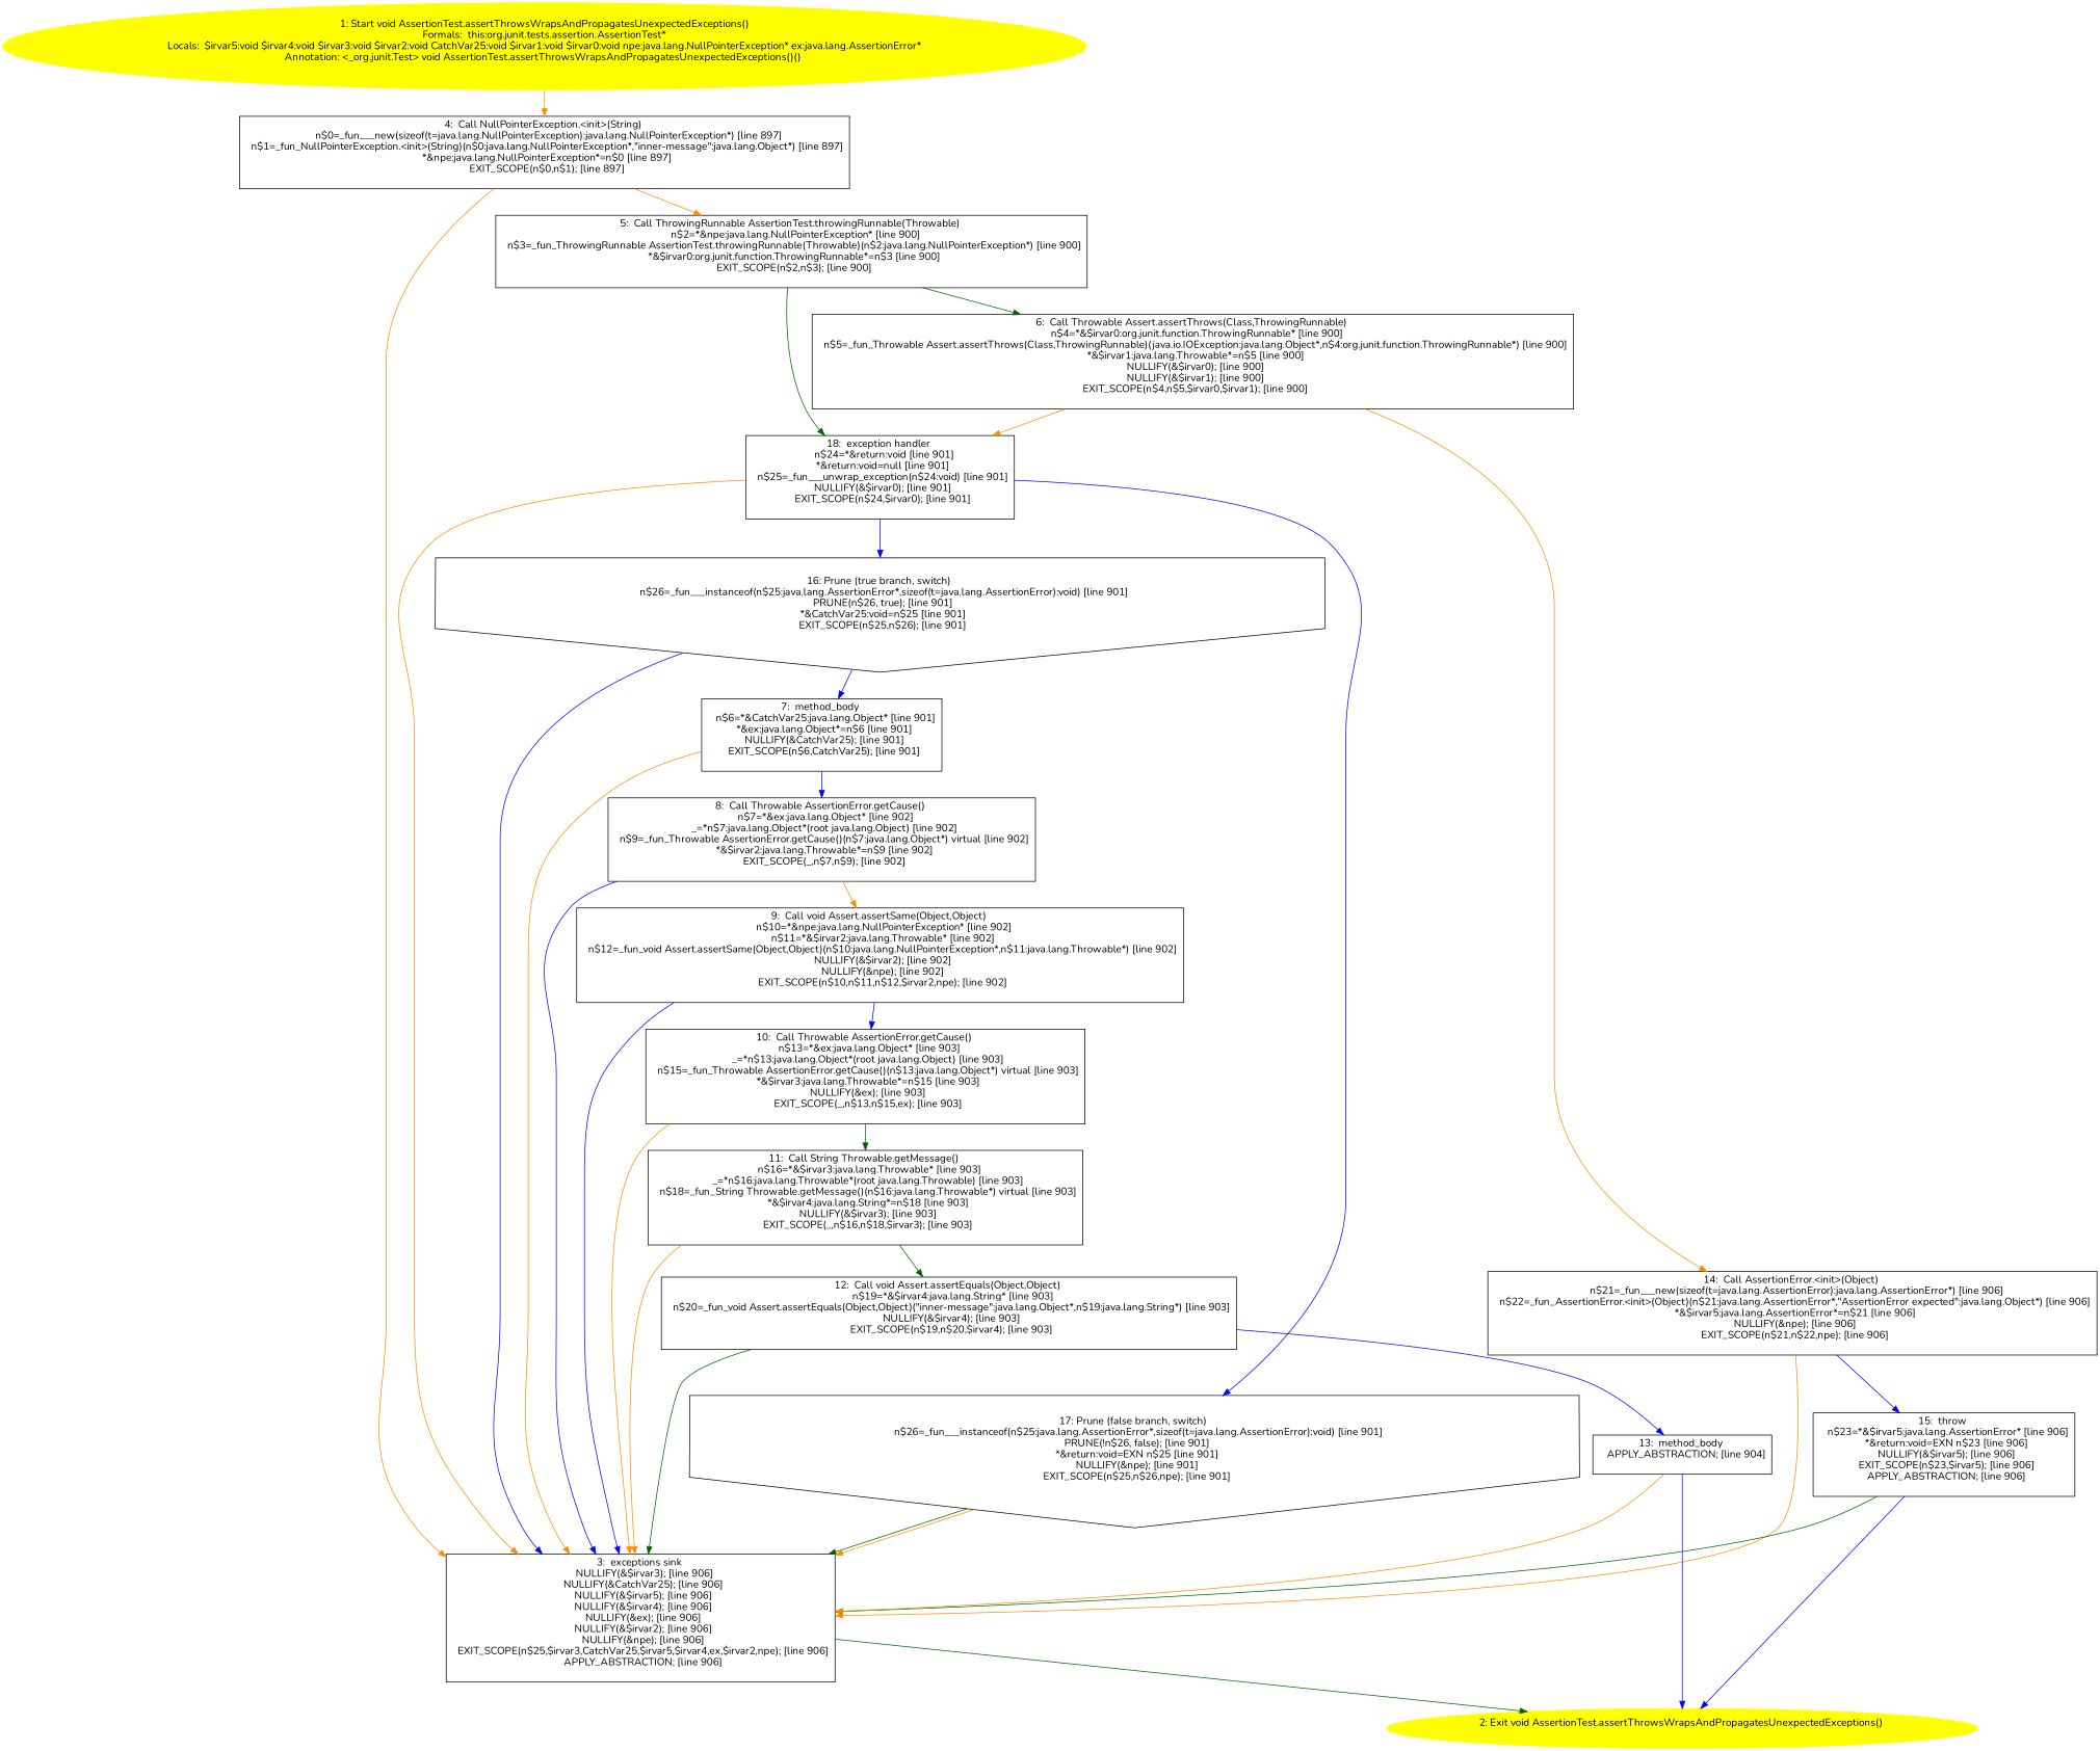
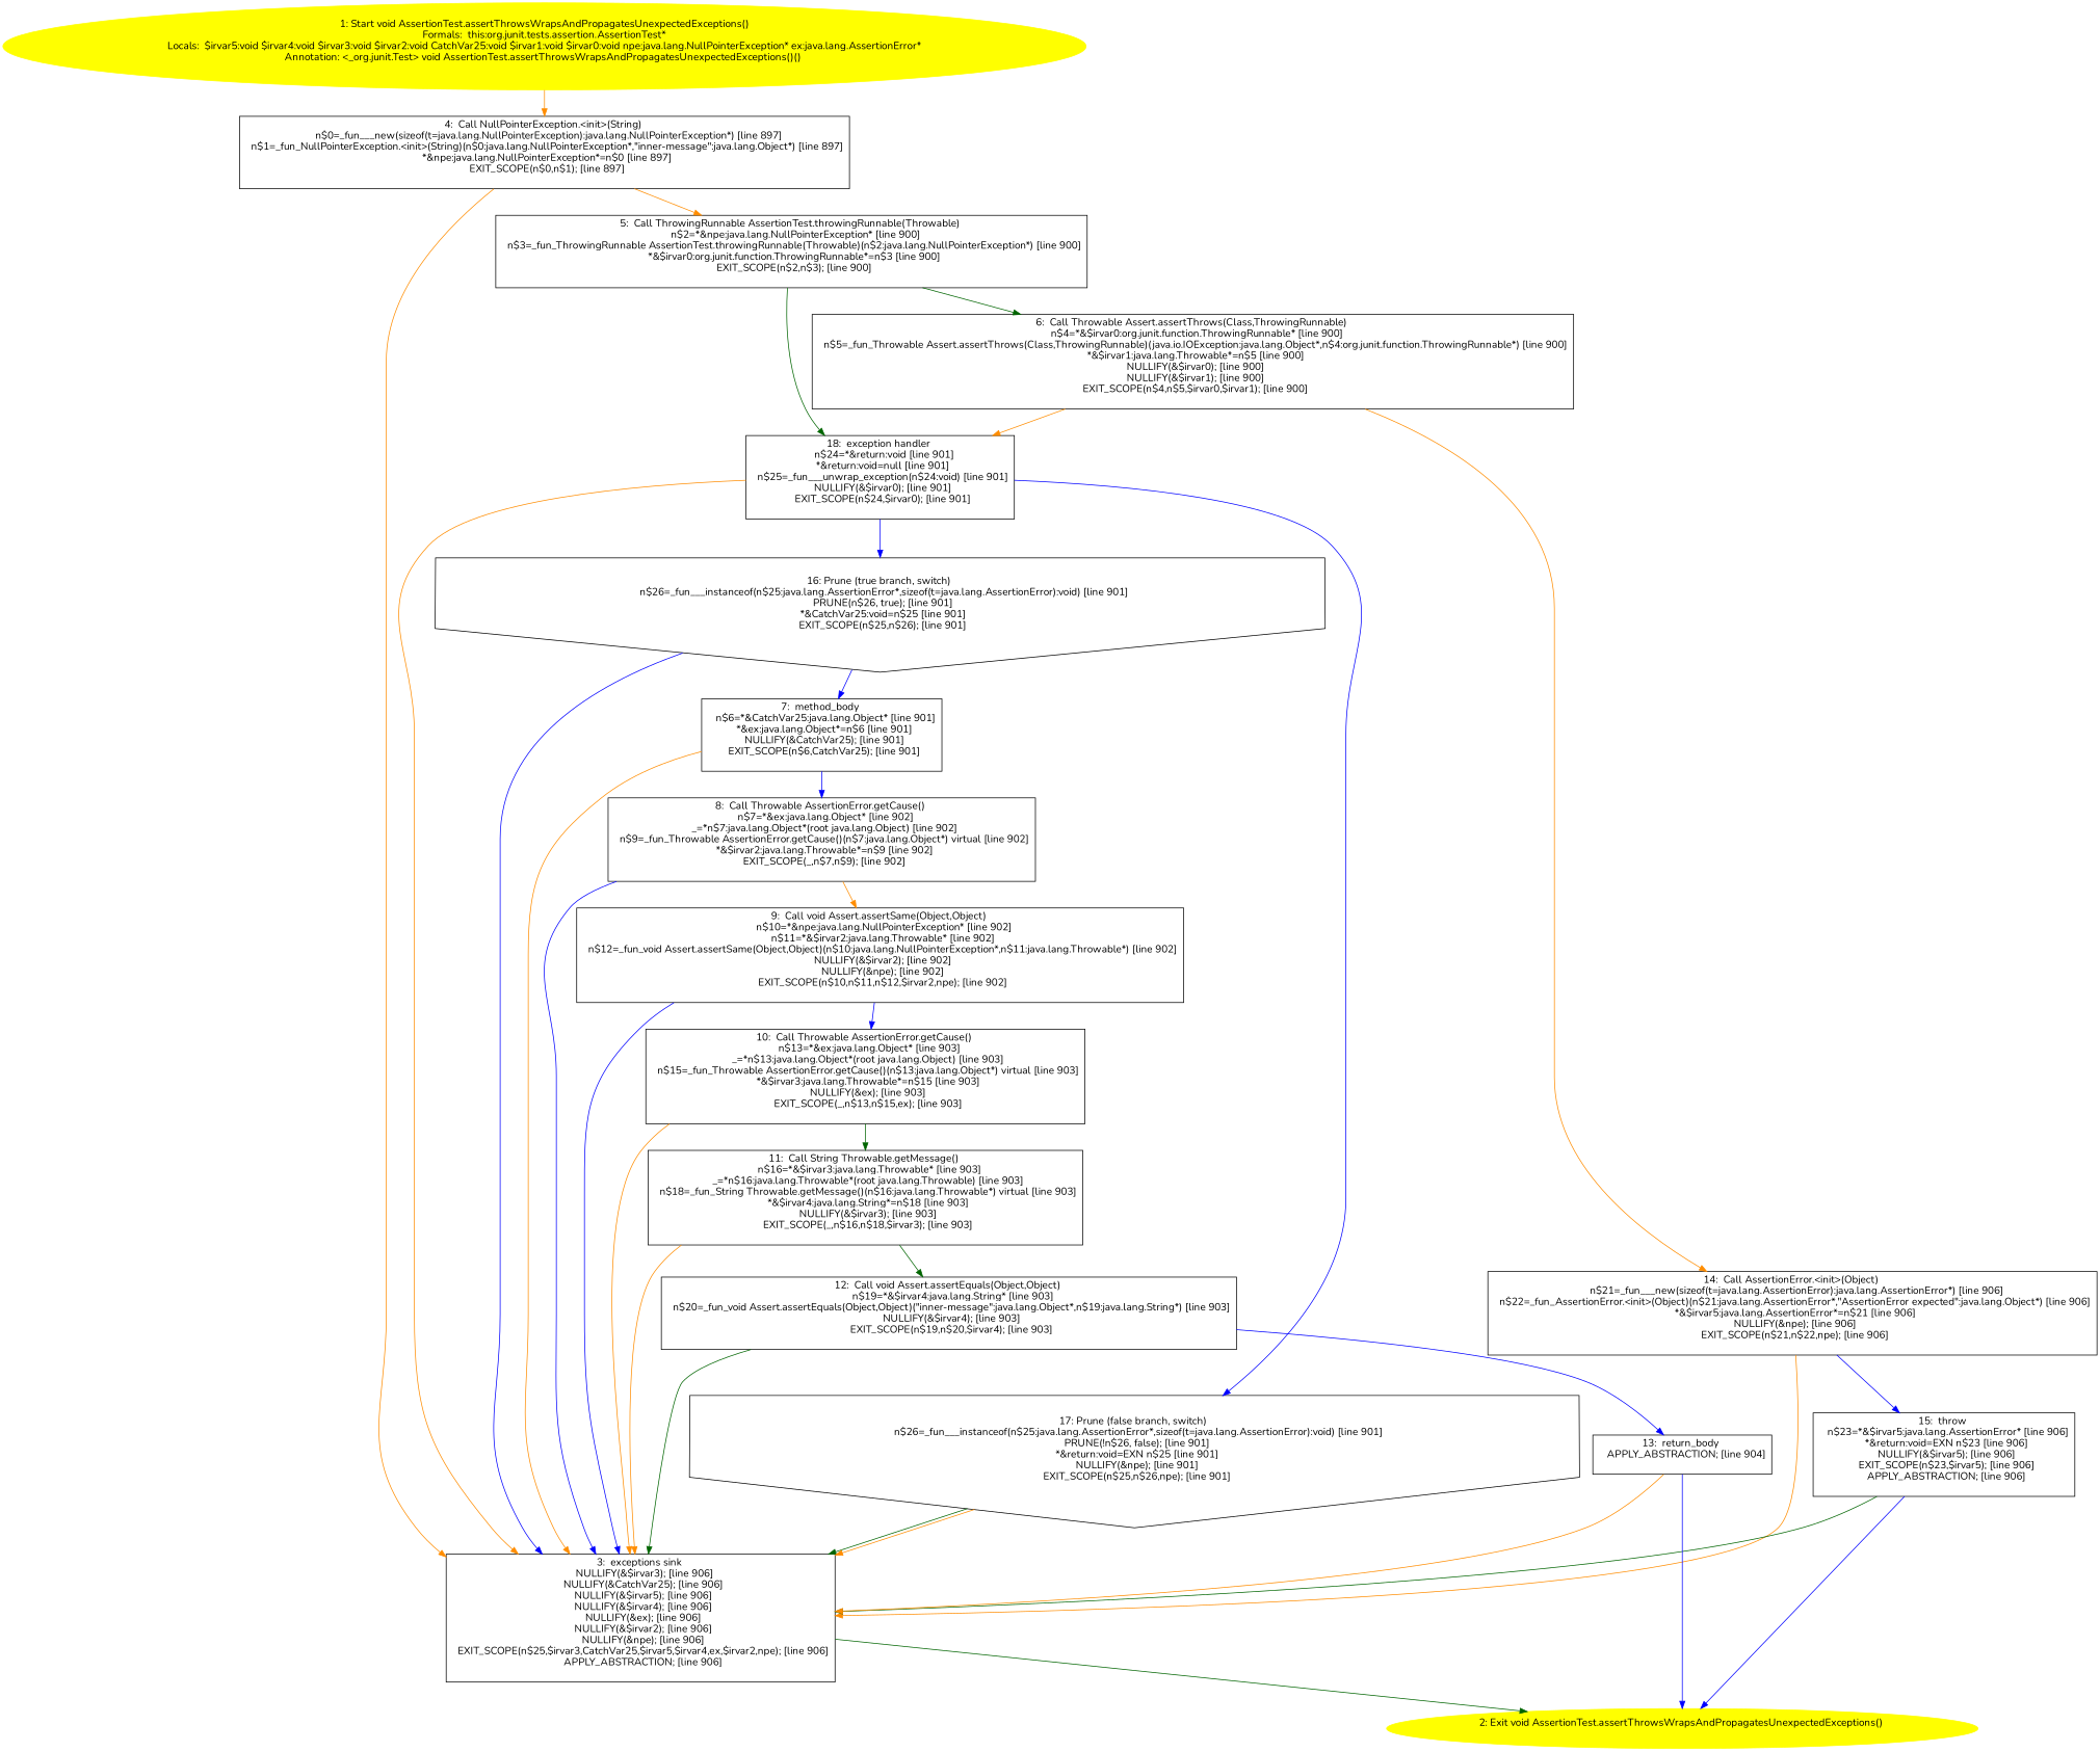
  digraph {
    fontname=Nunito
    node [fontname=Nunito shape=box]
    edge [color=darkorange fontname=Nunito]
    n1 [color=yellow label="1: Start void AssertionTest.assertThrowsWrapsAndPropagatesUnexpectedExceptions()\nFormals:  this:org.junit.tests.assertion.AssertionTest*\nLocals:  $irvar5:void $irvar4:void $irvar3:void $irvar2:void CatchVar25:void $irvar1:void $irvar0:void npe:java.lang.NullPointerException* ex:java.lang.AssertionError*\nAnnotation: <_org.junit.Test> void AssertionTest.assertThrowsWrapsAndPropagatesUnexpectedExceptions()() \n  " style=filled shape=""]
    n2 [label="4:  Call NullPointerException.<init>(String) \n   n$0=_fun___new(sizeof(t=java.lang.NullPointerException):java.lang.NullPointerException*) [line 897]\n  n$1=_fun_NullPointerException.<init>(String)(n$0:java.lang.NullPointerException*,\"inner-message\":java.lang.Object*) [line 897]\n  *&npe:java.lang.NullPointerException*=n$0 [line 897]\n  EXIT_SCOPE(n$0,n$1); [line 897]\n "]
    n3 [label="3:  exceptions sink \n   NULLIFY(&$irvar3); [line 906]\n  NULLIFY(&CatchVar25); [line 906]\n  NULLIFY(&$irvar5); [line 906]\n  NULLIFY(&$irvar4); [line 906]\n  NULLIFY(&ex); [line 906]\n  NULLIFY(&$irvar2); [line 906]\n  NULLIFY(&npe); [line 906]\n  EXIT_SCOPE(n$25,$irvar3,CatchVar25,$irvar5,$irvar4,ex,$irvar2,npe); [line 906]\n  APPLY_ABSTRACTION; [line 906]\n "]
    n4 [label="5:  Call ThrowingRunnable AssertionTest.throwingRunnable(Throwable) \n   n$2=*&npe:java.lang.NullPointerException* [line 900]\n  n$3=_fun_ThrowingRunnable AssertionTest.throwingRunnable(Throwable)(n$2:java.lang.NullPointerException*) [line 900]\n  *&$irvar0:org.junit.function.ThrowingRunnable*=n$3 [line 900]\n  EXIT_SCOPE(n$2,n$3); [line 900]\n "]
    n5 [color=yellow label="2: Exit void AssertionTest.assertThrowsWrapsAndPropagatesUnexpectedExceptions() \n  " style=filled shape=""]
    n6 [label="6:  Call Throwable Assert.assertThrows(Class,ThrowingRunnable) \n   n$4=*&$irvar0:org.junit.function.ThrowingRunnable* [line 900]\n  n$5=_fun_Throwable Assert.assertThrows(Class,ThrowingRunnable)(java.io.IOException:java.lang.Object*,n$4:org.junit.function.ThrowingRunnable*) [line 900]\n  *&$irvar1:java.lang.Throwable*=n$5 [line 900]\n  NULLIFY(&$irvar0); [line 900]\n  NULLIFY(&$irvar1); [line 900]\n  EXIT_SCOPE(n$4,n$5,$irvar0,$irvar1); [line 900]\n "]
    n7 [label="18:  exception handler \n   n$24=*&return:void [line 901]\n  *&return:void=null [line 901]\n  n$25=_fun___unwrap_exception(n$24:void) [line 901]\n  NULLIFY(&$irvar0); [line 901]\n  EXIT_SCOPE(n$24,$irvar0); [line 901]\n "]
    n8 [label="14:  Call AssertionError.<init>(Object) \n   n$21=_fun___new(sizeof(t=java.lang.AssertionError):java.lang.AssertionError*) [line 906]\n  n$22=_fun_AssertionError.<init>(Object)(n$21:java.lang.AssertionError*,\"AssertionError expected\":java.lang.Object*) [line 906]\n  *&$irvar5:java.lang.AssertionError*=n$21 [line 906]\n  NULLIFY(&npe); [line 906]\n  EXIT_SCOPE(n$21,n$22,npe); [line 906]\n "]
    n9 [label="16: Prune (true branch, switch) \n   n$26=_fun___instanceof(n$25:java.lang.AssertionError*,sizeof(t=java.lang.AssertionError):void) [line 901]\n  PRUNE(n$26, true); [line 901]\n  *&CatchVar25:void=n$25 [line 901]\n  EXIT_SCOPE(n$25,n$26); [line 901]\n " shape=invhouse]
    n10 [label="17: Prune (false branch, switch) \n   n$26=_fun___instanceof(n$25:java.lang.AssertionError*,sizeof(t=java.lang.AssertionError):void) [line 901]\n  PRUNE(!n$26, false); [line 901]\n  *&return:void=EXN n$25 [line 901]\n  NULLIFY(&npe); [line 901]\n  EXIT_SCOPE(n$25,n$26,npe); [line 901]\n " shape=invhouse]
    n11 [label="15:  throw \n   n$23=*&$irvar5:java.lang.AssertionError* [line 906]\n  *&return:void=EXN n$23 [line 906]\n  NULLIFY(&$irvar5); [line 906]\n  EXIT_SCOPE(n$23,$irvar5); [line 906]\n  APPLY_ABSTRACTION; [line 906]\n "]
    n12 [label="7:  method_body \n   n$6=*&CatchVar25:java.lang.Object* [line 901]\n  *&ex:java.lang.Object*=n$6 [line 901]\n  NULLIFY(&CatchVar25); [line 901]\n  EXIT_SCOPE(n$6,CatchVar25); [line 901]\n "]
    n13 [label="8:  Call Throwable AssertionError.getCause() \n   n$7=*&ex:java.lang.Object* [line 902]\n  _=*n$7:java.lang.Object*(root java.lang.Object) [line 902]\n  n$9=_fun_Throwable AssertionError.getCause()(n$7:java.lang.Object*) virtual [line 902]\n  *&$irvar2:java.lang.Throwable*=n$9 [line 902]\n  EXIT_SCOPE(_,n$7,n$9); [line 902]\n "]
    n14 [label="9:  Call void Assert.assertSame(Object,Object) \n   n$10=*&npe:java.lang.NullPointerException* [line 902]\n  n$11=*&$irvar2:java.lang.Throwable* [line 902]\n  n$12=_fun_void Assert.assertSame(Object,Object)(n$10:java.lang.NullPointerException*,n$11:java.lang.Throwable*) [line 902]\n  NULLIFY(&$irvar2); [line 902]\n  NULLIFY(&npe); [line 902]\n  EXIT_SCOPE(n$10,n$11,n$12,$irvar2,npe); [line 902]\n "]
    n15 [label="10:  Call Throwable AssertionError.getCause() \n   n$13=*&ex:java.lang.Object* [line 903]\n  _=*n$13:java.lang.Object*(root java.lang.Object) [line 903]\n  n$15=_fun_Throwable AssertionError.getCause()(n$13:java.lang.Object*) virtual [line 903]\n  *&$irvar3:java.lang.Throwable*=n$15 [line 903]\n  NULLIFY(&ex); [line 903]\n  EXIT_SCOPE(_,n$13,n$15,ex); [line 903]\n "]
    n16 [label="11:  Call String Throwable.getMessage() \n   n$16=*&$irvar3:java.lang.Throwable* [line 903]\n  _=*n$16:java.lang.Throwable*(root java.lang.Throwable) [line 903]\n  n$18=_fun_String Throwable.getMessage()(n$16:java.lang.Throwable*) virtual [line 903]\n  *&$irvar4:java.lang.String*=n$18 [line 903]\n  NULLIFY(&$irvar3); [line 903]\n  EXIT_SCOPE(_,n$16,n$18,$irvar3); [line 903]\n "]
    n17 [label="12:  Call void Assert.assertEquals(Object,Object) \n   n$19=*&$irvar4:java.lang.String* [line 903]\n  n$20=_fun_void Assert.assertEquals(Object,Object)(\"inner-message\":java.lang.Object*,n$19:java.lang.String*) [line 903]\n  NULLIFY(&$irvar4); [line 903]\n  EXIT_SCOPE(n$19,n$20,$irvar4); [line 903]\n "]
-   n18 [label="13:  method_body \n   APPLY_ABSTRACTION; [line 904]\n "]
+   n18 [label="13:  return_body \n   APPLY_ABSTRACTION; [line 904]\n "]
    n1 -> n2
    n2 -> n3
    n2 -> n4
    n3 -> n5 [color=darkgreen]
    n4 -> n6 [color=darkgreen]
    n4 -> n7 [color=darkgreen]
    n6 -> n7
    n6 -> n8
    n7 -> n3
    n7 -> n9 [color=blue]
    n7 -> n10 [color=blue]
    n8 -> n3
    n8 -> n11 [color=blue]
    n9 -> n3 [color=blue]
    n9 -> n12 [color=blue]
    n10 -> n3 [color=darkgreen]
    n10 -> n3
    n11 -> n3 [color=darkgreen]
    n11 -> n5 [color=blue]
    n12 -> n3
    n12 -> n13 [color=blue]
    n13 -> n3 [color=blue]
    n13 -> n14
    n14 -> n3 [color=blue]
    n14 -> n15 [color=blue]
    n15 -> n3
    n15 -> n16 [color=darkgreen]
    n16 -> n3
    n16 -> n17 [color=darkgreen]
    n17 -> n3 [color=darkgreen]
    n17 -> n18 [color=blue]
    n18 -> n3
    n18 -> n5 [color=blue]
  }
